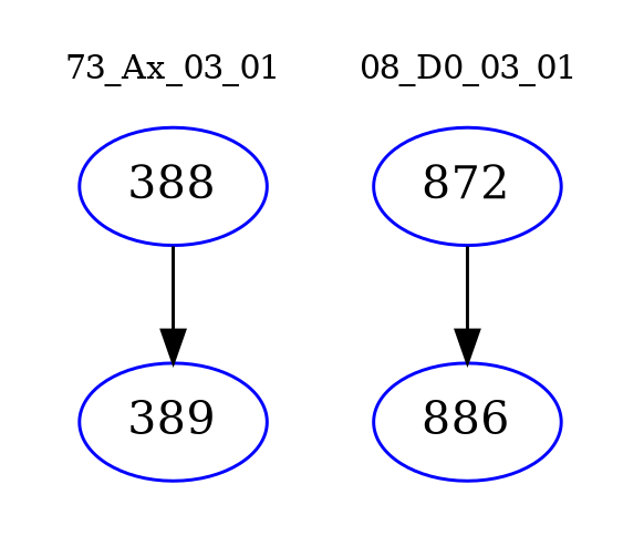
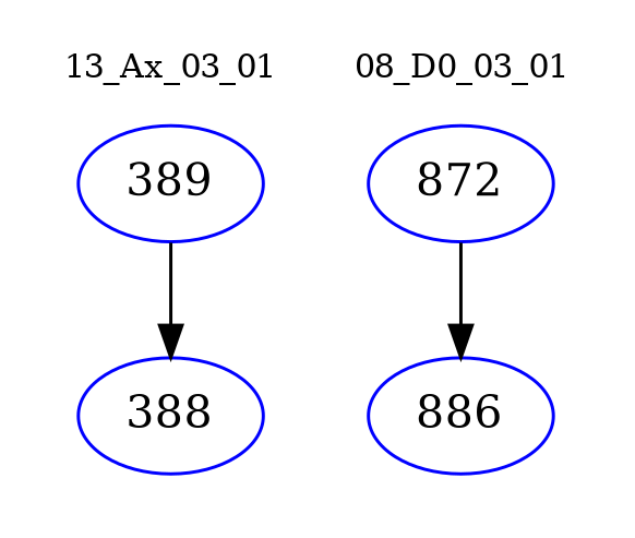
  digraph {
    node [color=blue]
    edge [color=black]
    n1 [label=389]
    n2 [label=388]
    n3 [label=872]
    n4 [label=886]
    subgraph cluster_1 {
      color=white
      fontsize=10
-     label="73_Ax_03_01"
+     label="13_Ax_03_01"
      n1
      n2
    }
    subgraph cluster_2 {
      color=white
      fontsize=10
      label="08_D0_03_01"
      n3
      n4
    }
-   n2 -> n1
+   n1 -> n2
    n3 -> n4
  }
